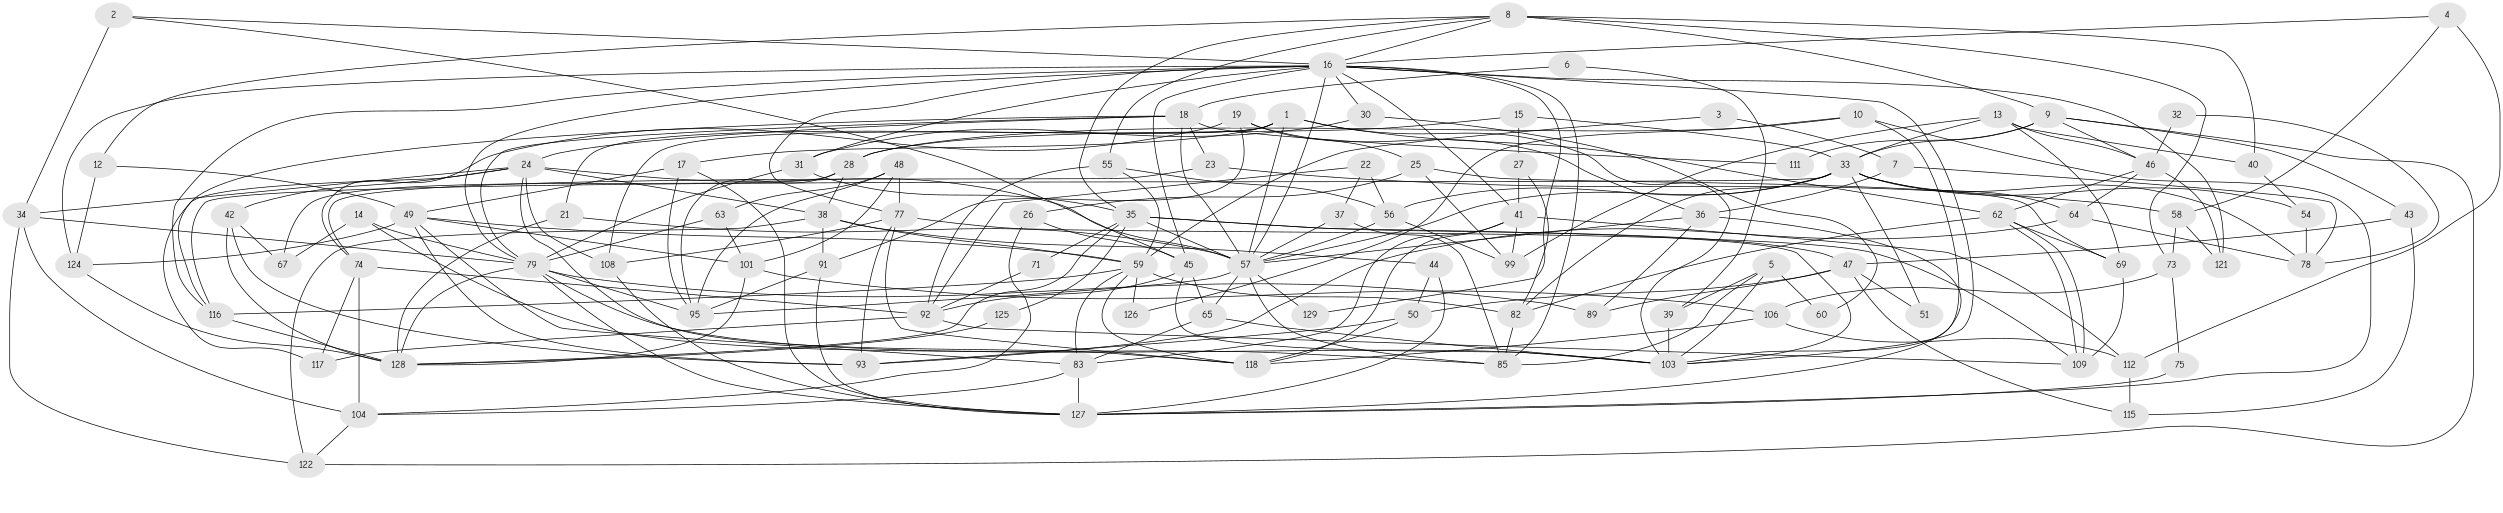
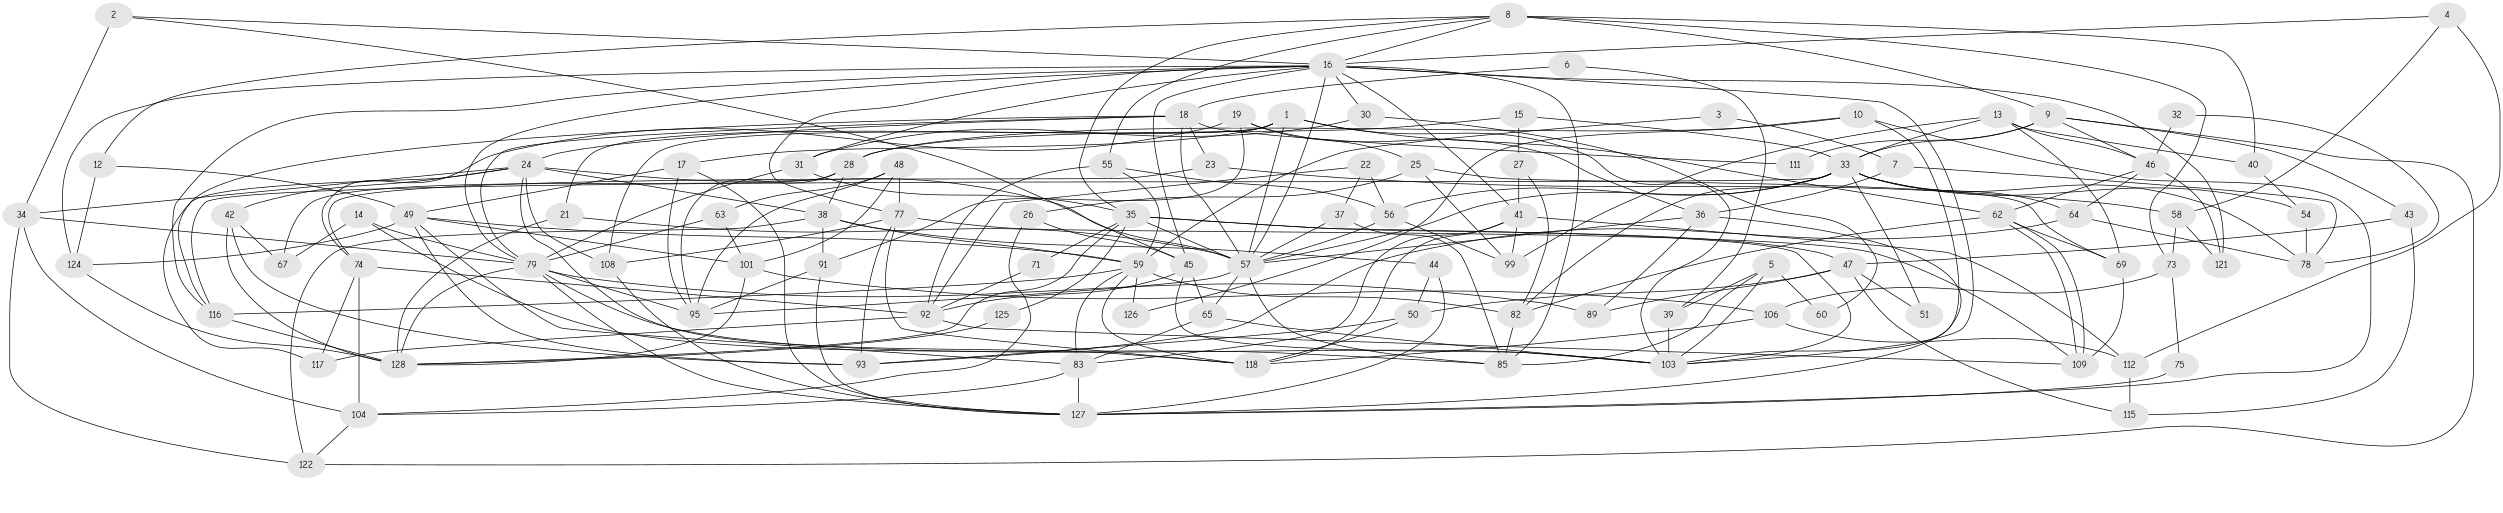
  graph {
    fontname="Comic Neue"
    node [color=gray90 fontname="Comic Neue" style=filled]
    edge [fontname="Comic Neue"]
    1
    17
    21
    57 [super="+90+120"]
    62 [super="+84"]
    103 [super="+119+114"]
    108 [super="+133"]
    127 [super="+134"]
    49 [super="+100"]
    95
    128
    85 [super="+98"]
-   129
    65
    69
    82
    109 [super="+138"]
    16 [super="+131+76+132+20"]
    45 [super="+96"]
    124 [super="+137"]
    79 [super="+87"]
    30
    31
    41
    77 [super="+80"]
    116
    121
    2
    34
    122
    104
    92
    3
    7
    59 [super="+102"]
    36
    78
    126
    118
    83 [super="+110"]
    4
    58
    112
    73
    115
    5 [super="+61"]
    39
    60
    6
    18
    111
    23
    24 [super="+52+70"]
    89
    9 [super="+81"]
    33 [super="+68+97"]
    43
    46 [super="+66"]
    8
    12
    35 [super="+86"]
    40
    55
    47
    71
    125
    54
    56
    75
    106
    51
    64
    10 [super="+11"]
    28 [super="+53"]
    67
    38 [super="+105"]
    93
    101 [super="+107"]
    13
    99 [super="+113"]
    14
    15
    27
    74 [super="+94"]
    42
    117
    25 [super="+29"]
    26
    19
    91
    22
    37
    44
    32
    50
    48
    63
    1 -- 17
    1 -- 21
    1 -- 57
    1 -- 62
    1 -- 103
    1 -- 108
    17 -- 127
    17 -- 49
    17 -- 95
    21 -- 57
    21 -- 128
    57 -- 95
    57 -- 85
-   57 -- 129
    57 -- 65
    62 -- 69
    62 -- 82
    62 -- 109
    62 -- 109
    108 -- 127
    49 -- 124
    49 -- 59
    49 -- 83
    49 -- 93
    49 -- 101
    65 -- 103 [weight=2]
    65 -- 83
    69 -- 109
    82 -- 85
    16 -- 57
    16 -- 103
    16 -- 85
-   16 -- 129
    16 -- 45
    16 -- 124
    16 -- 79 [weight=2]
    16 -- 30
    16 -- 31
    16 -- 41
    16 -- 77
    16 -- 116
    16 -- 121
    45 -- 103
    45 -- 65
    45 -- 92
    124 -- 128
    79 -- 103
    79 -- 127
    79 -- 95
    79 -- 128
    79 -- 89
    30 -- 31
    30 -- 60
    31 -- 79
    31 -- 35
    41 -- 118
    41 -- 83
    41 -- 112
    41 -- 99
    77 -- 108
    77 -- 109
    77 -- 118
    77 -- 93
    116 -- 128
    2 -- 16
    2 -- 45
    2 -- 34
    34 -- 79
    34 -- 122
    34 -- 104
    104 -- 122
    92 -- 109
    92 -- 117
    3 -- 7
    3 -- 59
    7 -- 36
    7 -- 78
    59 -- 82
    59 -- 116
    59 -- 126
    59 -- 118
    59 -- 83
    36 -- 57
    36 -- 127
    36 -- 89
    83 -- 127
    83 -- 104
    4 -- 16
    4 -- 58
    4 -- 112
    58 -- 121
    58 -- 73
    112 -- 115
    73 -- 75
    73 -- 106
    5 -- 103 [weight=2]
    5 -- 85
    5 -- 39
    5 -- 60
    39 -- 103
    6 -- 39
    6 -- 18
    18 -- 57 [weight=2]
    18 -- 79
    18 -- 116
    18 -- 111
    18 -- 23
    18 -- 24
    23 -- 58
    23 -- 74
    24 -- 57
    24 -- 108
    24 -- 34
    24 -- 118
    24 -- 38
    24 -- 42
    24 -- 117
    9 -- 122
    9 -- 111
    9 -- 33
    9 -- 43
    9 -- 46
    33 -- 57
    33 -- 82
    33 -- 116
    33 -- 78
    33 -- 54
    33 -- 56
    33 -- 51
    33 -- 64
    43 -- 115
    43 -- 47
    46 -- 62
    46 -- 121 [weight=2]
    46 -- 64
    8 -- 16
    8 -- 73
    8 -- 9 [weight=2]
    8 -- 12
    8 -- 35
    8 -- 40
    8 -- 55
    12 -- 49
    12 -- 124
    35 -- 57
    35 -- 103
    35 -- 128
    35 -- 47
    35 -- 71
    35 -- 125
    40 -- 54
    55 -- 92
    55 -- 59
    55 -- 56
    47 -- 115
    47 -- 89
    47 -- 51
    47 -- 50
    71 -- 92
    125 -- 128
    54 -- 78
    56 -- 57
    56 -- 99
    75 -- 127
    106 -- 118
    106 -- 112
    64 -- 78
    64 -- 93
    10 -- 103
    10 -- 127
    10 -- 126
    10 -- 28
    28 -- 95
    28 -- 67
    28 -- 38
    38 -- 122
    38 -- 59
    38 -- 91
    38 -- 44
    101 -- 128
    101 -- 106
    13 -- 69
    13 -- 33 [weight=2]
    13 -- 46
    13 -- 40
    13 -- 99
    14 -- 85
    14 -- 79
    14 -- 67
    15 -- 33
    15 -- 28
    15 -- 27
    27 -- 82
    27 -- 41
    74 -- 104
    74 -- 92
    74 -- 117
    42 -- 128
    42 -- 67
    42 -- 93
    25 -- 69
    25 -- 99
    25 -- 26
    26 -- 45
    26 -- 104
    19 -- 36
    19 -- 74
    19 -- 25
    19 -- 91
    91 -- 127
    91 -- 95
    22 -- 92
    22 -- 56
    22 -- 37
    37 -- 57
    37 -- 85
    44 -- 127
    44 -- 50
    32 -- 78
    32 -- 46
    50 -- 118
    50 -- 93
    48 -- 95
    48 -- 77
    48 -- 101
    48 -- 63
    63 -- 79
    63 -- 101
  }
